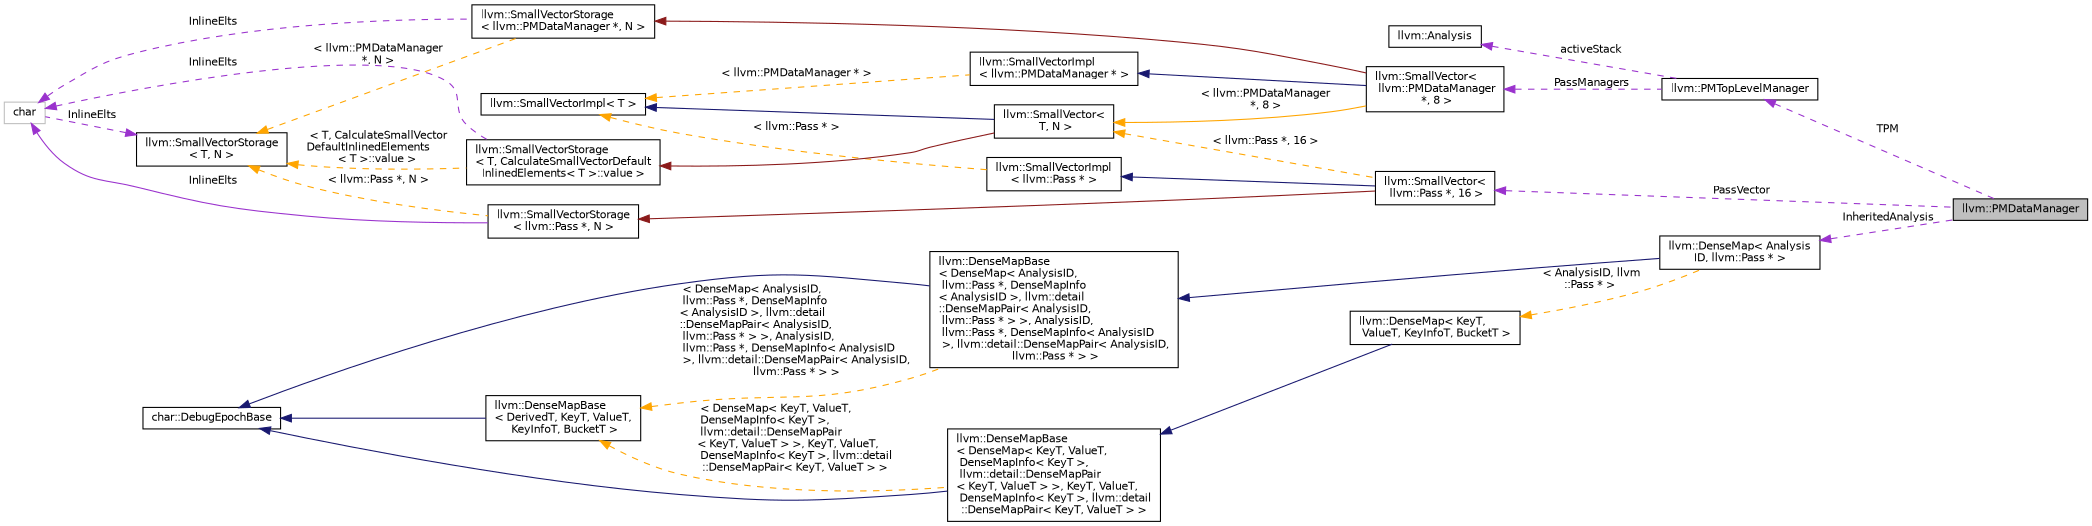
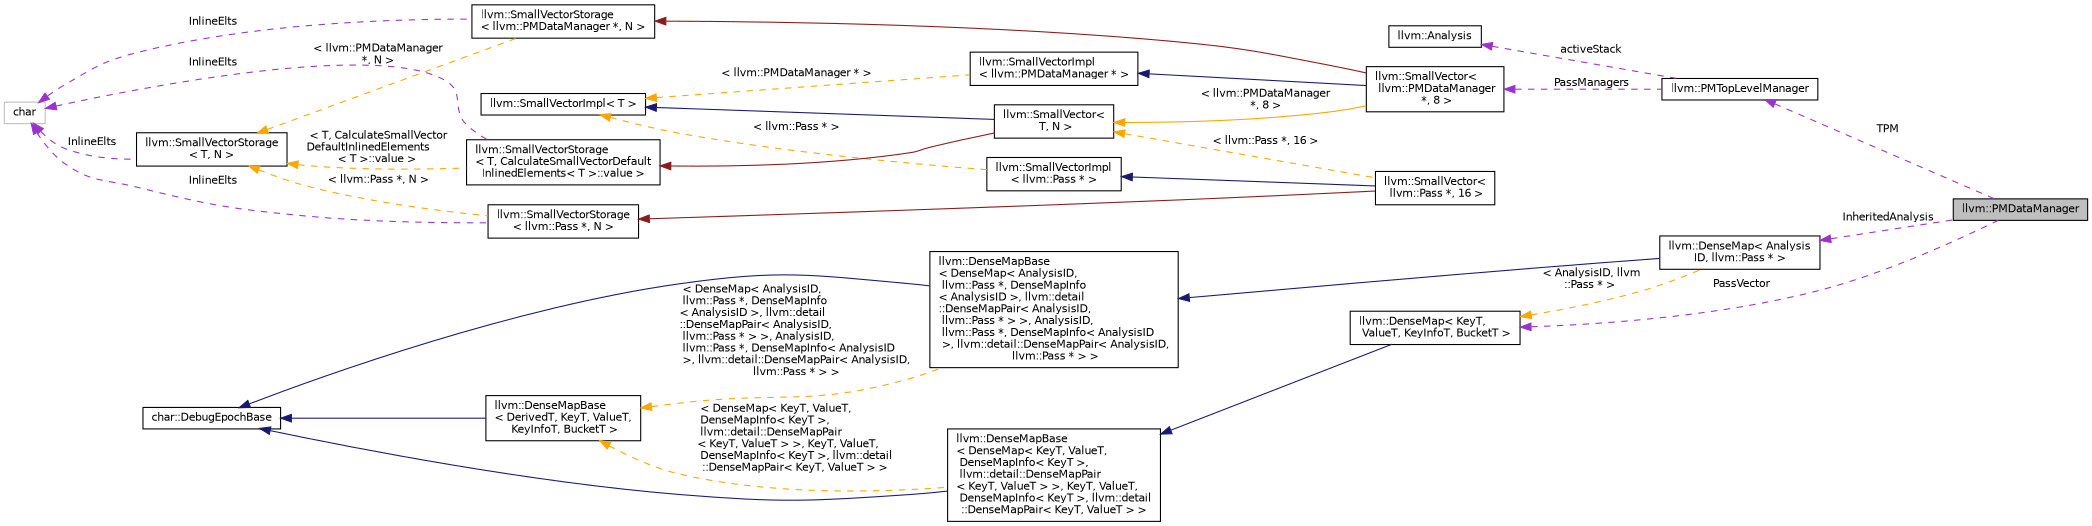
  digraph {
    rankdir=LR
    node [color=black fontname=Helvetica fontsize=10 shape=record]
    edge [color=orange dir=back fontname=Helvetica fontsize=10 labelfontname=Helvetica labelfontsize=10 style=dashed]
    n1 [fillcolor=grey75 fontcolor=black height=0.2 label="llvm::PMDataManager" style=filled width=0.4]
    n2 [height=0.2 label="llvm::PMTopLevelManager" width=0.4]
    n3 [height=0.2 label="llvm::Analysis" width=0.4]
    n4 [height=0.2 label="llvm::SmallVector\<\l llvm::PMDataManager\l *, 8 \>" width=0.4]
    n5 [height=0.2 label="llvm::SmallVectorImpl\l\< llvm::PMDataManager * \>" width=0.4]
    n6 [height=0.2 label="llvm::SmallVectorImpl\< T \>" width=0.4]
    n7 [height=0.2 label="llvm::SmallVector\<\l T, N \>" width=0.4]
    n8 [height=0.2 label="llvm::SmallVectorImpl\l\< llvm::Pass * \>" width=0.4]
    n9 [height=0.2 label="llvm::SmallVector\<\l llvm::Pass *, 16 \>" width=0.4]
    n10 [height=0.2 label="llvm::SmallVectorStorage\l\< llvm::PMDataManager *, N \>" width=0.4]
    n11 [color=grey75 height=0.2 label=char width=0.4]
    n12 [height=0.2 label="llvm::SmallVectorStorage\l\< T, N \>" width=0.4]
    n13 [height=0.2 label="llvm::SmallVectorStorage\l\< T, CalculateSmallVectorDefault\lInlinedElements\< T \>::value \>" width=0.4]
    n14 [height=0.2 label="llvm::SmallVectorStorage\l\< llvm::Pass *, N \>" width=0.4]
    n15 [height=0.2 label="llvm::DenseMap\< Analysis\lID, llvm::Pass * \>" width=0.4]
    n16 [height=0.2 label="llvm::DenseMapBase\l\< DenseMap\< AnalysisID,\l llvm::Pass *, DenseMapInfo\l\< AnalysisID \>, llvm::detail\l::DenseMapPair\< AnalysisID,\l llvm::Pass * \> \>, AnalysisID,\l llvm::Pass *, DenseMapInfo\< AnalysisID\l \>, llvm::detail::DenseMapPair\< AnalysisID,\l llvm::Pass * \> \>" width=0.4]
    n17 [height=0.2 label="char::DebugEpochBase" width=0.4]
    n18 [height=0.2 label="llvm::DenseMapBase\l\< DerivedT, KeyT, ValueT,\l KeyInfoT, BucketT \>" width=0.4]
    n19 [height=0.2 label="llvm::DenseMapBase\l\< DenseMap\< KeyT, ValueT,\l DenseMapInfo\< KeyT \>,\l llvm::detail::DenseMapPair\l\< KeyT, ValueT \> \>, KeyT, ValueT,\l DenseMapInfo\< KeyT \>, llvm::detail\l::DenseMapPair\< KeyT, ValueT \> \>" width=0.4]
    n20 [height=0.2 label="llvm::DenseMap\< KeyT,\l ValueT, KeyInfoT, BucketT \>" width=0.4]
    n2 -> n1 [color=darkorchid3 label=" TPM"]
    n3 -> n2 [color=darkorchid3 label=" activeStack"]
    n4 -> n2 [color=darkorchid3 label=" PassManagers"]
    n5 -> n4 [color=midnightblue style=solid]
    n6 -> n5 [label=" \< llvm::PMDataManager * \>"]
    n6 -> n7 [color=midnightblue style=solid]
    n6 -> n8 [label=" \< llvm::Pass * \>"]
    n7 -> n4 [label=" \< llvm::PMDataManager\l *, 8 \>" style=solid]
    n7 -> n9 [label=" \< llvm::Pass *, 16 \>"]
    n8 -> n9 [color=midnightblue style=solid]
-   n9 -> n1 [color=darkorchid3 label=" PassVector"]
+   n20 -> n1 [color=darkorchid3 label=" PassVector"]
    n10 -> n4 [color=firebrick4 style=solid]
    n11 -> n10 [color=darkorchid3 label=" InlineElts"]
-   n12 -> n11 [color=darkorchid3 label=" InlineElts"]
+   n11 -> n12 [color=darkorchid3 label=" InlineElts"]
    n11 -> n13 [color=darkorchid3 label=" InlineElts"]
-   n11 -> n14 [color=darkorchid3 label=" InlineElts" style=solid]
+   n11 -> n14 [color=darkorchid3 label=" InlineElts"]
    n12 -> n10 [label=" \< llvm::PMDataManager\l *, N \>"]
    n12 -> n13 [label=" \< T, CalculateSmallVector\lDefaultInlinedElements\l\< T \>::value \>"]
    n12 -> n14 [label=" \< llvm::Pass *, N \>"]
    n13 -> n7 [color=firebrick4 style=solid]
    n14 -> n9 [color=firebrick4 style=solid]
    n15 -> n1 [color=darkorchid3 label=" InheritedAnalysis"]
    n16 -> n15 [color=midnightblue style=solid]
    n17 -> n16 [color=midnightblue style=solid]
    n17 -> n18 [color=midnightblue style=solid]
    n17 -> n19 [color=midnightblue style=solid]
    n18 -> n16 [label=" \< DenseMap\< AnalysisID,\l llvm::Pass *, DenseMapInfo\l\< AnalysisID \>, llvm::detail\l::DenseMapPair\< AnalysisID,\l llvm::Pass * \> \>, AnalysisID,\l llvm::Pass *, DenseMapInfo\< AnalysisID\l \>, llvm::detail::DenseMapPair\< AnalysisID,\l llvm::Pass * \> \>"]
    n18 -> n19 [label=" \< DenseMap\< KeyT, ValueT,\l DenseMapInfo\< KeyT \>,\l llvm::detail::DenseMapPair\l\< KeyT, ValueT \> \>, KeyT, ValueT,\l DenseMapInfo\< KeyT \>, llvm::detail\l::DenseMapPair\< KeyT, ValueT \> \>"]
    n19 -> n20 [color=midnightblue style=solid]
    n20 -> n15 [label=" \< AnalysisID, llvm\l::Pass * \>"]
  }
